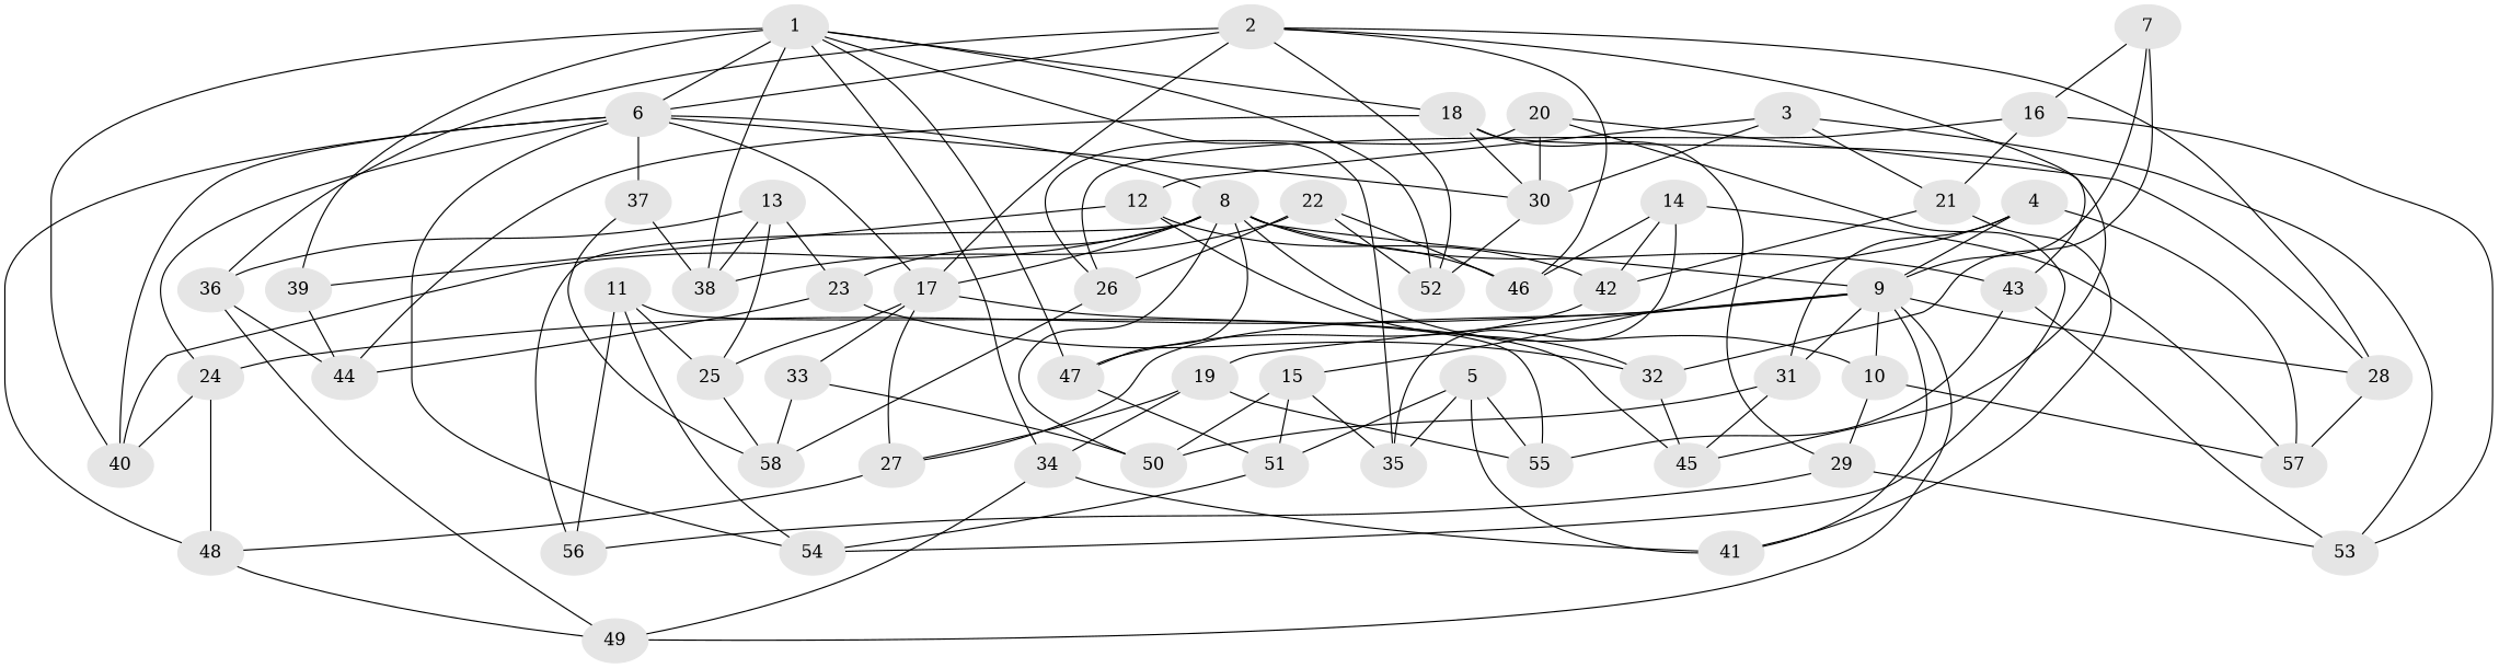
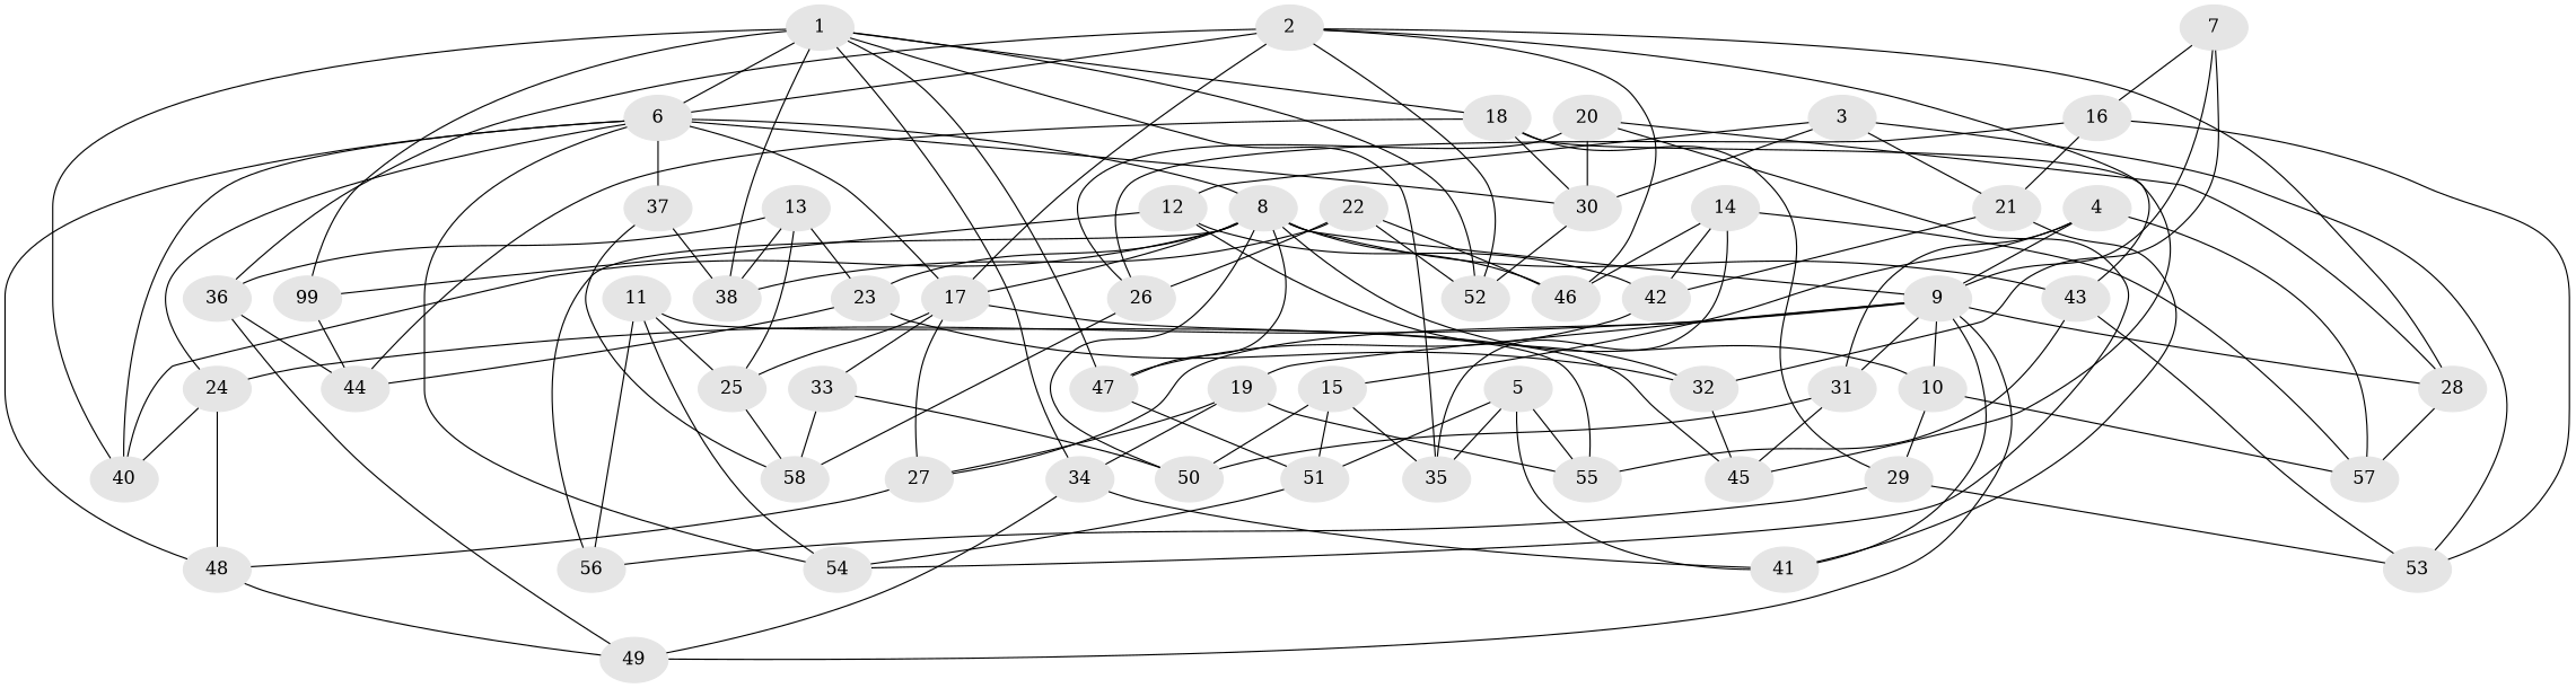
  graph {
    node [color=gray90 style=filled]
    edge [weight=1.0]
    1
    6
    34
    35
    38
-   39
+   39 [label=99]
    40
    47
    52
    18
    37
    17
    8
    24
    30
    48
    54
    41
    49
    58
    44
    51
    2
    28
    36
    43
    46
    27
    25
    33
    45
    57
    53
    55
    3
    12
    21
    32
    42
    4
    9
    15
    31
    10
    19
    50
    5
    23
    56
    7
    16
    26
    29
    11
    13
    14
    20
    22
    1 -- 6
    1 -- 34
    1 -- 35
    1 -- 38
    1 -- 39 [weight=2.0]
    1 -- 40
    1 -- 47
    1 -- 52
    1 -- 18
    6 -- 40
    6 -- 37
    6 -- 17 [weight=3.0]
    6 -- 8
    6 -- 24
    6 -- 30
    6 -- 48
    6 -- 54
    34 -- 41
    34 -- 49
    39 -- 44
    47 -- 51
    18 -- 30
    18 -- 44
    18 -- 45
    18 -- 29
    37 -- 38
    37 -- 58
    17 -- 27
    17 -- 25
    17 -- 33 [weight=2.0]
    17 -- 45
    8 -- 40
    8 -- 47
    8 -- 17
    8 -- 43
    8 -- 46
    8 -- 9
    8 -- 10
    8 -- 50
    8 -- 23
    8 -- 56 [weight=2.0]
    24 -- 40
    24 -- 48
    30 -- 52
    48 -- 49
    51 -- 54
    2 -- 6
    2 -- 52
    2 -- 17 [weight=2.0]
    2 -- 28
    2 -- 36
    2 -- 43
    2 -- 46
    28 -- 57
    36 -- 49
    36 -- 44
    43 -- 53
    43 -- 55
    27 -- 48
    25 -- 58
    33 -- 58
    33 -- 50
    3 -- 30
    3 -- 53
    3 -- 12
    3 -- 21
    12 -- 39
    12 -- 32
    12 -- 42
    21 -- 41
    21 -- 42
    32 -- 45
    42 -- 47
    4 -- 57
    4 -- 9
    4 -- 15
    4 -- 31
    9 -- 24
    9 -- 41
    9 -- 49
    9 -- 28
    9 -- 27
    9 -- 31
    9 -- 10
    9 -- 19
    15 -- 35
    15 -- 51
    15 -- 50
    31 -- 45
    31 -- 50
    10 -- 57
    10 -- 29
    19 -- 34
    19 -- 27
    19 -- 55
    5 -- 35
    5 -- 41
    5 -- 51
    5 -- 55
    23 -- 44
    23 -- 32
    7 -- 32
    7 -- 9 [weight=2.0]
    7 -- 16
    16 -- 53
    16 -- 21
    16 -- 26
    26 -- 58
    29 -- 53
    29 -- 56
    11 -- 54
    11 -- 25
    11 -- 55
    11 -- 56
    13 -- 38
    13 -- 36
    13 -- 25
    13 -- 23
    14 -- 35
    14 -- 46
    14 -- 57
    14 -- 42
    20 -- 30
    20 -- 54
    20 -- 28
    20 -- 26
    22 -- 38
    22 -- 52
    22 -- 46
    22 -- 26
  }
